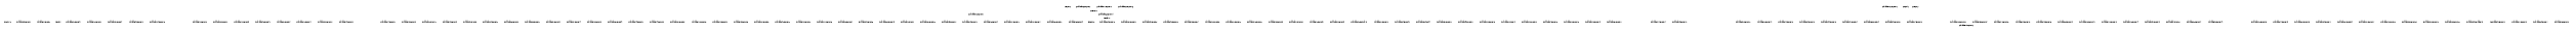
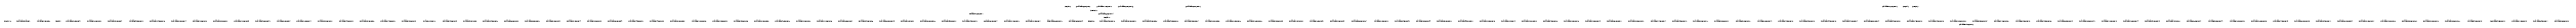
  graph {
    node [color=cyan]
    n1 [label="ASMVar(VarName('t89',temp),None).17"]
    n2 [label="ASMVar(VarName('t11',temp),None).148"]
    n3 [color=blue label="ASMReg('esp').62"]
    n4 [label="ASMVar(VarName('t56',temp),None).107"]
    n5 [label="ASMConst(12).161"]
-   n6 [label="ASMVar(VarName('t69',temp),None).5"]
+   n6 [label="ASMVar(VarName('t69',eax),None).5"]
    n7 [label="ASMVar(VarName('t2',temp),None).6"]
    n8 [color=yellow label="ASMReg('edx').7"]
    n9 [label="ASMVar(VarName('t68',temp),None).174"]
    n10 [label="ASMVar(VarName('t30',temp),None).97"]
    n11 [label="ASMVar(VarName('t16',temp),None).10"]
-   n12 [label="ASMVar(VarName('t108',temp),None).11"]
+   n12 [label="None(VarName('t108',temp),None).11"]
    n13 [label="ASMVar(VarName('t79',temp),None).13"]
    n14 [label="ASMVar(VarName('t15',temp),None).47"]
    n15 [label="ASMVar(VarName('t95',temp),None).15"]
    n16 [label="ASMVar(VarName('t119',temp),None).128"]
+   n17 [label="ASMVar(VarName('t21',temp),None).19"]
    n18 [label="ASMVar(VarName('t70',temp),None).20"]
    n19 [label="ASMVar(VarName('t27',temp),None).21"]
    n20 [label="ASMVar(VarName('t107',temp),None).39"]
    n21 [label="ASMVar(VarName('t46',temp),None).43"]
    n22 [label="ASMVar(VarName('t8',temp),None).24"]
    n23 [label="ASMVar(VarName('t78',temp),None).41"]
    n24 [label="ASMVar(VarName('t51',temp),None).121"]
    n25 [label="ASMVar(VarName('t97',temp),None).27"]
+   n26 [label="ASMVar(VarName('t57',temp),None).28"]
    n27 [label="ASMVar(VarName('t74',temp),None).30"]
    n28 [label="ASMVar(VarName('t48',temp),None).48"]
-   n29 [label="ASMVar(VarName('y',user),None).176"]
+   n29 [label="ASMVar(None('y',user),None).176"]
    n30 [label="ASMVar(VarName('t24',temp),None).34"]
    n31 [label="ASMVar(VarName('b',user),None).35"]
    n32 [label="ASMVar(VarName('t109',temp),None).36"]
    n33 [label="ASMVar(VarName('t83',temp),None).37"]
    n34 [label="ASMVar(VarName('t33',temp),None).38"]
    n35 [label="ASMVar(VarName('t31',temp),None).40"]
    n36 [label="ASMVar(VarName('t7',temp),None).44"]
    n37 [label="ASMVar(VarName('t13',temp),None).46"]
    n38 [label="ASMVar(VarName('t38',temp),None).49"]
    n39 [label="ASMVar(VarName('t49',temp),None).50"]
    n40 [label="ASMVar(VarName('t44',temp),None).51"]
    n41 [label="ASMVar(VarName('t20',temp),None).52"]
    n42 [label="ASMVar(VarName('t110',temp),None).65"]
    n43 [label="ASMVar(VarName('t75',temp),None).55"]
    n44 [label="ASMVar(VarName('t98',temp),None).56"]
    n45 [label="ASMVar(VarName('t12',temp),None).58"]
    n46 [label="ASMVar(VarName('t96',temp),None).68"]
    n47 [label="ASMVar(VarName('t37',temp),None).61"]
    n48 [color=forestgreen label="ASMReg('edi').3"]
    n49 [color=green label="ASMReg('eax').172"]
    n50 [label="ASMVar(VarName('t111',temp),None).63"]
    n51 [label="ASMVar(VarName('t6',temp),None).64"]
    n52 [label="ASMVar(VarName('t40',temp),None).66"]
    n53 [label="ASMVar(VarName('t62',temp),None).139"]
    n54 [label="ASMVar(VarName('c',user),None).70"]
    n55 [label="ASMVar(VarName('t26',temp),None).166"]
    n56 [label="ASMVar(VarName('t59',temp),None).72"]
    n57 [label="ASMVar(VarName('t19',temp),None).73"]
-   n58 [label="ASMVar(VarName('t60',temp),None).74"]
+   n58 [label="None(VarName('t60',temp),None).74"]
    n59 [label="ASMVar(VarName('t117',temp),None).76"]
    n60 [label="ASMVar(VarName('t121',temp),None).77"]
-   n61 [label="ASMVar(VarName('t86',temp),None).78"]
+   n61 [label="VarName(VarName('t86',temp),None).78"]
    n62 [label="ASMVar(VarName('t36',temp),None).79"]
    n63 [color=orange label="ASMReg('ecx').80"]
    n64 [label="ASMVar(VarName('t84',temp),None).126"]
    n65 [label="ASMVar(VarName('t29',temp),None).82"]
    n66 [label="ASMVar(VarName('t93',temp),None).83"]
    n67 [label="ASMVar(VarName('t5',temp),None).84"]
    n68 [label="ASMVar(VarName('t100',temp),None).85"]
    n69 [label="ASMVar(VarName('t81',temp),None).66"]
    n70 [label="ASMVar(VarName('t116',temp),None).88"]
    n71 [label="ASMVar(VarName('t50',temp),None).89"]
    n72 [label="ASMVar(VarName('z',user),None).135"]
    n73 [label="ASMVar(VarName('t18',temp),None).91"]
    n74 [label="ASMVar(VarName('t72',temp),None).92"]
-   n75 [label="ASMVar(VarName('t58',temp),ASMVar).164"]
+   n75 [label="ASMVar(VarName('t58',temp),None).164"]
    n76 [label="ASMVar(VarName('t87',temp),None).110"]
    n77 [label="ASMVar(VarName('t39',temp),None).95"]
-   n78 [label="ASMVar(VarName('t23',edi),None).99"]
+   n78 [label="ASMVar(VarName('t23',temp),None).99"]
    n79 [label="ASMVar(VarName('t35',temp),None).100"]
    n80 [label="ASMVar(VarName('t99',temp),None).101"]
    n81 [label="ASMVar(VarName('t22',temp),None).102"]
    n82 [label="ASMVar(VarName('t115',temp),None).103"]
    n83 [label="ASMVar(VarName('x',user),None).104"]
    n84 [label="ASMVar(VarName('t71',temp),None).105"]
    n85 [label="ASMVar(VarName('t4',temp),None).106"]
    n86 [label="ASMVar(VarName('t10',temp),None).108"]
    n87 [label="ASMVar(VarName('t73',temp),None).109"]
    n88 [label="ASMVar(VarName('t63',temp),None).111"]
+   n89 [label="ASMVar(VarName('t105',temp),None).113"]
    n90 [label="ASMVar(VarName('t114',temp),None).114"]
    n91 [label="ASMVar(VarName('t9',temp),None).115"]
+   n92 [label="ASMVar(VarName('t0',temp),None).116"]
+   n93 [label="ASMVar(VarName('t32',temp),None).117"]
    n94 [label="ASMVar(VarName('t52',temp),None).118"]
    n95 [label="ASMVar(VarName('t28',temp),None).119"]
    n96 [label="ASMVar(VarName('t42',temp),None).120"]
    n97 [label="ASMVar(VarName('t34',temp),None).122"]
    n98 [label="ASMVar(VarName('t94',temp),None).123"]
    n99 [label="ASMVar(VarName('t41',temp),None).124"]
    n100 [label="ASMVar(VarName('t65',temp),None).129"]
    n101 [label="ASMVar(VarName('t91',temp),None).130"]
    n102 [label="ASMVar(VarName('t104',temp),None).131"]
+   n103 [label="ASMVar(VarName('t14',temp),None).132"]
    n104 [label="ASMVar(VarName('t113',temp),None).133"]
    n105 [label="ASMVar(VarName('t55',temp),None).134"]
    n106 [label="ASMVar(VarName('t77',temp),None).136"]
    n107 [label="ASMVar(VarName('t64',temp),None).150"]
    n108 [label="ASMVar(VarName('t43',temp),None).138"]
    n109 [label="ASMVar(VarName('t85',temp),None).140"]
    n110 [label="ASMVar(VarName('t103',temp),None).142"]
    n111 [label="ASMVar(VarName('t112',temp),None).157"]
    n112 [label="ASMVar(VarName('t76',temp),None).144"]
    n113 [label="ASMVar(VarName('t92',temp),None).145"]
    n114 [label="ASMVar(VarName('a',user),None).160"]
    n115 [label="ASMVar(VarName('t66',temp),None).147"]
    n116 [label="ASMVar(VarName('t53',temp),None).149"]
+   n117 [label="ASMVar(VarName('t102',temp),None).152"]
    n118 [label="ASMVar(VarName('t118',temp),None).153"]
    n119 [label="ASMVar(VarName('t47',temp),None).154"]
    n120 [label="ASMVar(VarName('t61',temp),None).155"]
    n121 [label="ASMVar(VarName('t54',temp),None).171"]
    n122 [label="ASMVar(VarName('t67',temp),None).159"]
    n123 [label="ASMVar(VarName('t101',temp),None).177"]
    n124 [label="ASMVar(VarName('t1',temp),None).163"]
    n125 [label="ASMVar(VarName('t25',temp),None).165"]
    n126 [label="ASMVar(VarName('t120',temp),None).167"]
    n127 [label="ASMVar(VarName('t3',temp),None).168"]
-   n128 [label="ASMVar(VarName('t90',temp),VarName).169"]
+   n128 [label="ASMVar(VarName('t90',temp),None).169"]
    n129 [label="ASMConst(VarName('t45',temp),None).170"]
    n130 [label="ASMReg('ebx').57"]
    n131 [color=brown label="ASMReg('esi').67"]
    n132 [label="ASMVar(VarName('t88',temp),None).87"]
    n133 [label="ASMVar(VarName('t17',temp),None).112"]
    n134 [label="ASMVar(VarName('t82',temp),None).156"]
+   n135 [label="ASMVar(VarName('t80',temp),None).173"]
    n136 [label="ASMVar(VarName('t106',temp),None).175"]
    n2 -- n3
    n3 -- n1
    n3 -- n1
    n3 -- n2
    n3 -- n4
    n3 -- n5
    n3 -- n5
    n3 -- n5
    n3 -- n5
    n3 -- n5
    n3 -- n5
    n3 -- n5
    n3 -- n5
    n3 -- n5
    n3 -- n6
    n3 -- n7
    n3 -- n8
    n3 -- n9
    n3 -- n10
    n3 -- n11
    n3 -- n12
    n3 -- n13
    n3 -- n14
    n3 -- n14
    n3 -- n15
    n3 -- n16
+   n3 -- n17
    n3 -- n18
    n3 -- n19
    n3 -- n20
    n3 -- n20
    n3 -- n21
    n3 -- n21
    n3 -- n22
    n3 -- n23
    n3 -- n23
    n3 -- n24
    n3 -- n25
+   n3 -- n26
    n3 -- n27
    n3 -- n28
    n3 -- n28
    n3 -- n29
    n3 -- n30
    n3 -- n31
    n3 -- n32
    n3 -- n33
    n3 -- n34
    n3 -- n35
    n3 -- n36
    n3 -- n37
    n3 -- n38
    n3 -- n39
    n3 -- n40
    n3 -- n41
    n3 -- n42
    n3 -- n43
    n3 -- n44
    n3 -- n45
    n3 -- n46
    n3 -- n47
    n4 -- n3
    n5 -- n3
    n5 -- n3
    n5 -- n3
    n5 -- n3
    n5 -- n3
    n5 -- n3
    n5 -- n3
    n9 -- n3
    n9 -- n49
    n10 -- n3
    n16 -- n3
    n24 -- n3
    n29 -- n3
    n29 -- n3
    n29 -- n49
    n42 -- n3
    n46 -- n3
    n49 -- n1
    n49 -- n1
    n49 -- n2
    n49 -- n2
    n49 -- n3
    n49 -- n4
    n49 -- n4
    n49 -- n5
    n49 -- n5
    n49 -- n5
    n49 -- n5
    n49 -- n5
    n49 -- n5
    n49 -- n5
    n49 -- n5
    n49 -- n5
    n49 -- n5
    n49 -- n5
    n49 -- n5
    n49 -- n5
    n49 -- n5
    n49 -- n5
    n49 -- n6
    n49 -- n7
    n49 -- n8
    n49 -- n9
    n49 -- n10
    n49 -- n10
    n49 -- n11
    n49 -- n14
    n49 -- n14
    n49 -- n15
    n49 -- n16
    n49 -- n16
+   n49 -- n17
    n49 -- n18
    n49 -- n19
    n49 -- n20
    n49 -- n20
    n49 -- n21
    n49 -- n21
    n49 -- n22
    n49 -- n23
    n49 -- n23
    n49 -- n24
    n49 -- n24
    n49 -- n25
+   n49 -- n26
    n49 -- n27
    n49 -- n28
    n49 -- n28
    n49 -- n29
    n49 -- n29
    n49 -- n30
    n49 -- n31
    n49 -- n32
    n49 -- n33
    n49 -- n34
    n49 -- n35
    n49 -- n36
    n49 -- n37
    n49 -- n38
    n49 -- n39
    n49 -- n40
    n49 -- n41
    n49 -- n42
    n49 -- n42
    n49 -- n43
    n49 -- n44
    n49 -- n45
    n49 -- n46
    n49 -- n46
    n49 -- n47
    n49 -- n49
    n49 -- n50
    n49 -- n51
    n49 -- n52
    n49 -- n53
    n49 -- n53
    n49 -- n54
    n49 -- n55
    n49 -- n55
    n49 -- n56
    n49 -- n57
    n49 -- n58
    n49 -- n59
    n49 -- n60
    n49 -- n61
    n49 -- n62
    n49 -- n63
    n49 -- n64
    n49 -- n64
    n49 -- n65
    n49 -- n66
    n49 -- n67
    n49 -- n68
    n49 -- n69
    n49 -- n70
    n49 -- n71
    n49 -- n72
    n49 -- n72
    n49 -- n73
    n49 -- n74
    n49 -- n75
    n49 -- n75
    n49 -- n76
    n49 -- n76
    n49 -- n77
    n49 -- n78
    n49 -- n79
    n49 -- n80
    n49 -- n81
    n49 -- n82
    n49 -- n83
    n49 -- n84
    n49 -- n85
    n49 -- n86
    n49 -- n87
    n49 -- n88
+   n49 -- n89
    n49 -- n90
    n49 -- n91
+   n49 -- n92
+   n49 -- n93
    n49 -- n94
    n49 -- n95
    n49 -- n96
    n49 -- n97
    n49 -- n98
    n49 -- n99
    n49 -- n100
    n49 -- n101
    n49 -- n102
+   n49 -- n103
    n49 -- n104
    n49 -- n105
    n49 -- n106
    n49 -- n107
    n49 -- n107
    n49 -- n108
    n49 -- n109
    n49 -- n110
    n49 -- n111
    n49 -- n111
    n49 -- n112
    n49 -- n113
    n49 -- n114
    n49 -- n114
    n49 -- n115
    n49 -- n116
+   n49 -- n117
    n49 -- n118
    n49 -- n119
    n49 -- n120
    n49 -- n121
    n49 -- n121
    n49 -- n122
    n49 -- n123
    n49 -- n124
    n49 -- n125
    n49 -- n126
    n49 -- n127
    n49 -- n128
    n49 -- n129
    n50 -- n3
    n51 -- n3
    n52 -- n3
    n53 -- n3
    n53 -- n3
    n54 -- n3
    n55 -- n3
    n55 -- n3
    n56 -- n3
    n57 -- n3
    n58 -- n3
    n59 -- n3
    n60 -- n3
    n61 -- n3
    n62 -- n3
    n63 -- n3
    n64 -- n3
    n64 -- n3
    n65 -- n3
    n66 -- n3
    n67 -- n3
    n68 -- n3
    n69 -- n3
    n70 -- n3
    n71 -- n3
    n72 -- n3
    n72 -- n3
    n73 -- n3
    n74 -- n3
    n75 -- n3
    n75 -- n3
    n75 -- n13
    n76 -- n3
    n76 -- n3
    n77 -- n3
    n78 -- n3
    n79 -- n3
    n80 -- n3
    n82 -- n3
    n83 -- n3
    n84 -- n3
    n85 -- n3
    n86 -- n3
    n87 -- n3
    n88 -- n3
+   n89 -- n3
    n90 -- n3
    n91 -- n3
+   n92 -- n3
+   n93 -- n3
    n94 -- n3
    n95 -- n3
    n96 -- n3
    n97 -- n3
    n98 -- n3
    n99 -- n3
    n100 -- n3
    n101 -- n3
    n102 -- n3
+   n103 -- n3
    n104 -- n3
    n105 -- n3
    n106 -- n3
    n107 -- n3
    n107 -- n3
    n108 -- n3
    n109 -- n3
    n110 -- n3
    n111 -- n3
    n111 -- n3
    n112 -- n3
    n113 -- n3
    n114 -- n3
    n114 -- n3
    n115 -- n3
    n116 -- n3
+   n117 -- n3
    n118 -- n3
    n119 -- n3
    n120 -- n3
    n121 -- n3
    n121 -- n3
    n122 -- n3
    n123 -- n3
    n123 -- n3
    n123 -- n49
    n124 -- n3
    n125 -- n3
    n126 -- n3
    n127 -- n3
    n128 -- n3
    n129 -- n3
    n130 -- n3
    n132 -- n3
    n133 -- n3
    n134 -- n3
+   n135 -- n3
+   n135 -- n49
    n136 -- n3
    n136 -- n49
  }
